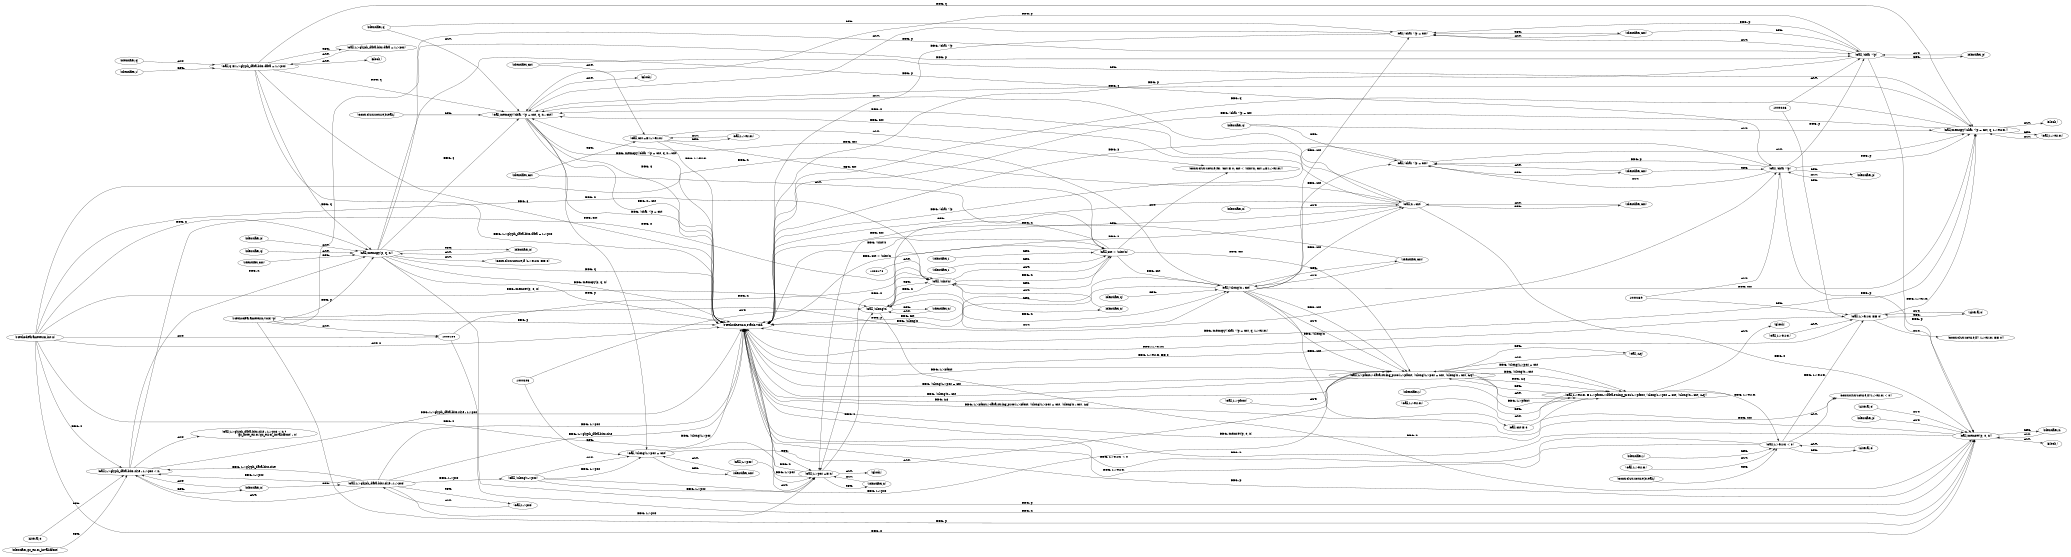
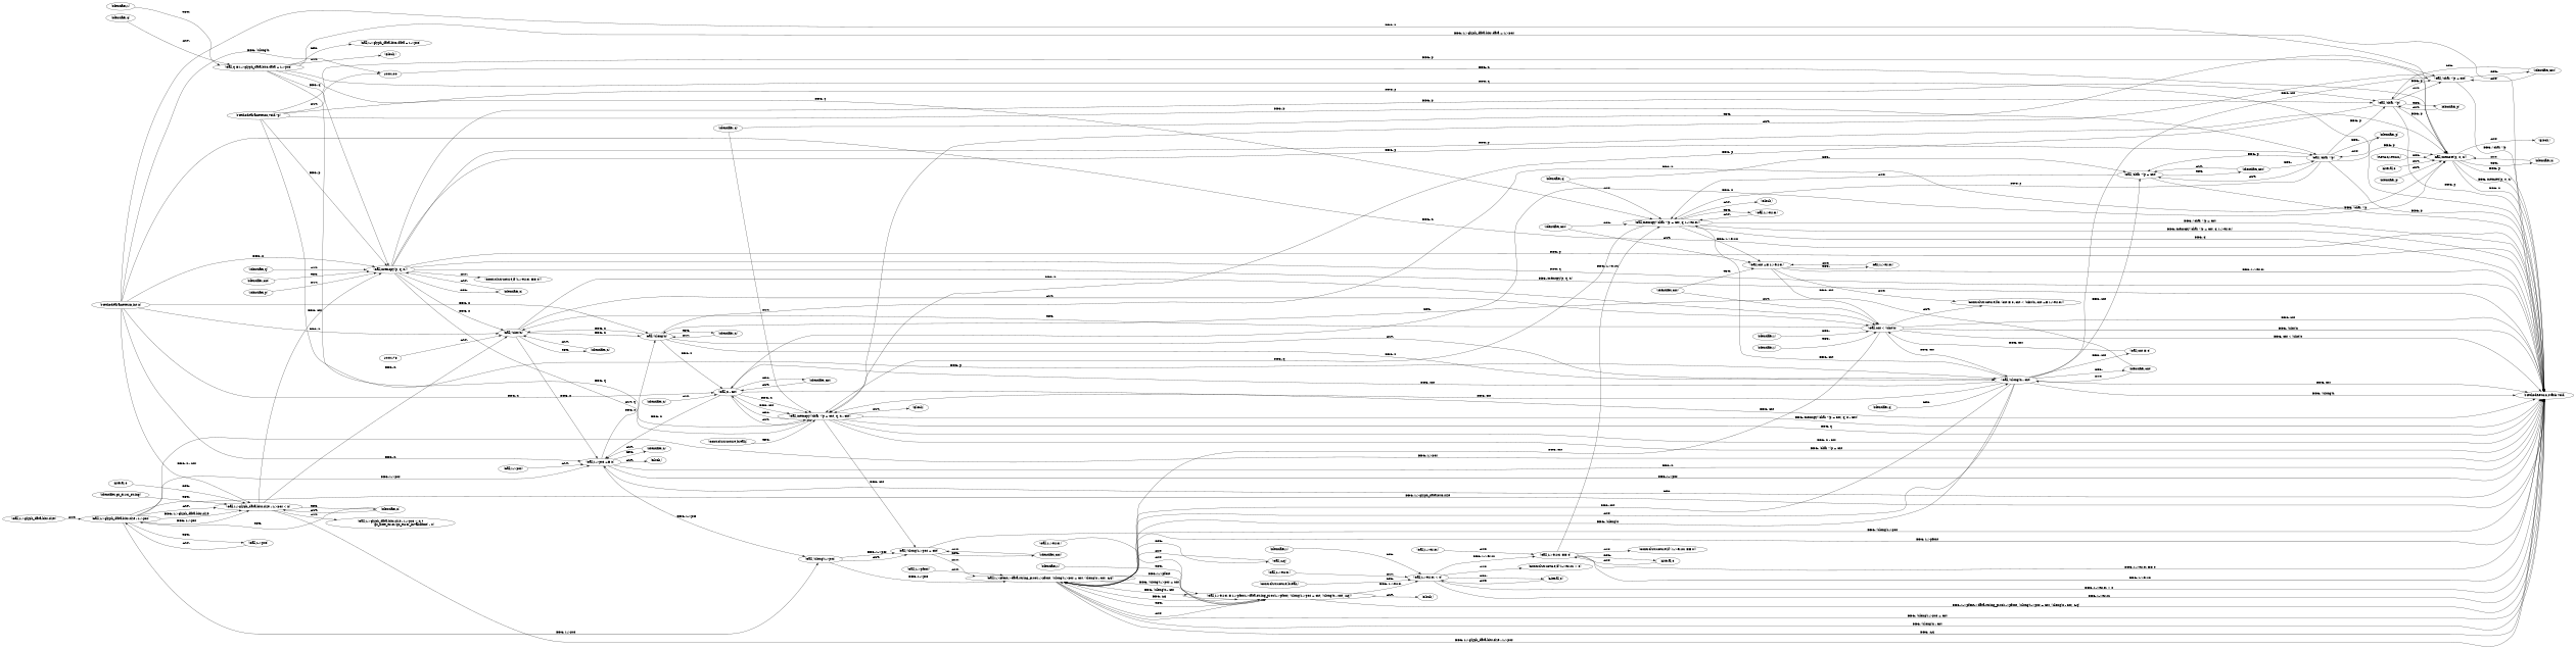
  digraph {
    rankdir=LR
    n1 [label="(Call,memcpy(p, q, n))"]
    n2 [label="(Call,(uint)n)"]
    n3 [label="(Call,memcpy((char *)p + cnt, q, n - cnt))"]
    n4 [label="(Call,memset(p, 0, n))"]
    n5 [label="(Call,(char *)p)"]
    n6 [label="(Call,(char *)p)"]
    n7 [label="(Identifier,n)"]
    n8 [label="(MethodReturn,static void)"]
    n9 [label="(ControlStructure,if (r->error == 0))"]
    n10 [label="(Call,r->pos += n)"]
    n11 [label="(Call,(ulong)n)"]
    n12 [label="(Call,cnt < (uint)n)"]
    n13 [label="(Identifier,n)"]
    n14 [label="(Call,memcpy((char *)p + cnt, q, r->error))"]
    n15 [label="(Call,cnt += r->error)"]
    n16 [label="(Block,)"]
    n17 [label="(Call,r->error)"]
    n18 [label="(Call,n - cnt)"]
    n19 [label="(Call,(ulong)r->pos + cnt)"]
    n20 [label="(Block,)"]
    n21 [label="(Identifier,n)"]
    n22 [label="(Block,)"]
    n23 [label="(Call,(char *)p + cnt)"]
    n24 [label="(Identifier,p)"]
    n25 [label="(Call,(char *)p + cnt)"]
    n26 [label="(Identifier,p)"]
    n27 [label="(MethodParameterIn,void *p)"]
    1000100
    n29 [label="(Call,q = r->glyph_data.bits.data + r->pos)"]
    n30 [label="(Call,r->glyph_data.bits.data + r->pos)"]
    n31 [label="(Block,)"]
    n32 [label="(Call,r->glyph_data.bits.size - r->pos < n)"]
    n33 [label="(Call,r->glyph_data.bits.size - r->pos < n ?\n                             gs_note_error(gs_error_invalidfont) : 0)"]
    n34 [label="(Identifier,n)"]
    n35 [label="(Call,r->glyph_data.bits.size - r->pos)"]
    n36 [label="(Call,(ulong)r->pos)"]
    n37 [label="(Call,r->pos)"]
    n38 [label="(Block,)"]
    n39 [label="(Identifier,n)"]
    n40 [label="(Call,r->pfont->data.string_proc(r->pfont, (ulong)r->pos + cnt, (ulong)n - cnt, &q))"]
    n41 [label="(MethodParameterIn,int n)"]
    n42 [label="(Identifier,cnt)"]
    n43 [label="(Call,(ulong)n - cnt)"]
    n44 [label="(Identifier,n)"]
    n45 [label="(ControlStructure,for (cnt = 0; cnt < (uint)n; cnt += r->error))"]
    n46 [label="(Call,r->error = r->pfont->data.string_proc(r->pfont, (ulong)r->pos + cnt, (ulong)n - cnt, &q))"]
    n47 [label="(Call,&q)"]
    n48 [label="(Identifier,cnt)"]
    n49 [label="(Identifier,cnt)"]
    n50 [label="(Call,cnt = 0)"]
    n51 [label="(Call,r->error < 0)"]
    n52 [label="(Block,)"]
    n53 [label="(Call,r->error == 0)"]
    n54 [label="(Literal,0)"]
    n55 [label="(ControlStructure,if (r->error < 0))"]
    n56 [label="(ControlStructure,if ( r->error == 0))"]
    n57 [label="(Literal,0)"]
    n58 [label="(Call,r->error)"]
    n59 [label="(Identifier,cnt)"]
    n60 [label="(Identifier,cnt)"]
    n61 [label="(Identifier,r)"]
    n62 [label="(Literal,0)"]
    n63 [label="(Call,r->pfont)"]
    n64 [label="(Call,r->error)"]
    n65 [label="(ControlStructure,break;)"]
    n66 [label="(Literal,0)"]
    n67 [label="(Identifier,q)"]
    n68 [label="(Call,r->error)"]
    n69 [label="(Identifier,q)"]
    n70 [label="(ControlStructure,break;)"]
    n71 [label="(Identifier,cnt)"]
    n72 [label="(Identifier,p)"]
    n73 [label="(Identifier,q)"]
    n74 [label="(Identifier,n)"]
    n75 [label="(Identifier,r)"]
    n76 [label="(Identifier,q)"]
    n77 [label="(Identifier,cnt)"]
-   n78 [label="(Identifier,gs_error_invalidfont)"]
+   n78 [label="(Identifier,gs_error_string)"]
    n79 [label="(Identifier,r)"]
    n80 [label="(Identifier,r)"]
    n81 [label="(Identifier,cnt)"]
    n82 [label="(Call,r->pos)"]
    n83 [label="(Identifier,q)"]
+   n84 [label="(Call,r->glyph_data.bits.size)"]
    n85 [label="(Identifier,r)"]
    n86 [label="(Call,r->error)"]
    n87 [label="(Identifier,p)"]
+   n88 [label="(Return,return;)"]
    1000178
-   1000226
-   1000239
-   1000203
-   1000100 -> n2 [label="DDG: n"]
-   n1 -> n3 [label="DDG: q"]
+   n1 -> n2 [label="DDG: n"]
+   n1 -> n3 [label="AST: q"]
    n1 -> n4 [label="DDG: p"]
    n1 -> n5 [label="DDG: p"]
    n1 -> n6 [label="DDG: p"]
    n1 -> n7 [label="CFG: "]
    n1 -> n8 [label="DDG: q"]
    n1 -> n8 [label="DDG: memcpy(p, q, n)"]
    n1 -> n8 [label="DDG: p"]
    n1 -> n9 [label="AST: "]
    n2 -> n10 [label="DDG: n"]
    n2 -> n11 [label="DDG: n"]
    n2 -> n12 [label="AST: "]
    n2 -> n12 [label="DDG: n"]
    n2 -> n13 [label="CFG: "]
    n3 -> n8 [label="DDG: memcpy((char *)p + cnt, q, n - cnt)"]
    n3 -> n8 [label="DDG: q"]
    n3 -> n8 [label="DDG: n - cnt"]
    n3 -> n8 [label="DDG: (char *)p + cnt"]
+   n3 -> n18 [label="CFG: "]
    n3 -> n19 [label="DDG: cnt"]
    n3 -> n20 [label="AST: "]
    n4 -> n8 [label="DDG: memset(p, 0, n)"]
    n4 -> n8 [label="DDG: n"]
    n4 -> n8 [label="DDG: p"]
    n4 -> n21 [label="CFG: "]
    n4 -> n22 [label="AST: "]
    n5 -> n3 [label="DDG: p"]
    n5 -> n4 [label="DDG: p"]
    n5 -> n8 [label="DDG: p"]
    n5 -> n23 [label="AST: "]
    n5 -> n23 [label="DDG: p"]
    n5 -> n24 [label="CFG: "]
    n6 -> n4 [label="DDG: p"]
    n6 -> n5 [label="DDG: p"]
    n6 -> n8 [label="DDG: p"]
    n6 -> n14 [label="DDG: p"]
    n6 -> n25 [label="AST: "]
    n6 -> n25 [label="DDG: p"]
    n6 -> n26 [label="CFG: "]
    n7 -> n1 [label="AST: "]
    n8 -> n10 [label="CFG: "]
    n10 -> n8 [label="DDG: n"]
    n10 -> n8 [label="DDG: r->pos"]
    n10 -> n11 [label="DDG: n"]
    n10 -> n38 [label="AST: "]
    n10 -> n39 [label="CFG: "]
-   n11 -> n2 [label="CFG: "]
+   n11 -> n2 [label="DDG: n"]
    n11 -> n4 [label="DDG: n"]
    n11 -> n18 [label="DDG: n"]
    n11 -> n43 [label="AST: "]
    n11 -> n43 [label="DDG: n"]
    n11 -> n44 [label="CFG: "]
    n12 -> n2 [label="CFG: "]
    n12 -> n8 [label="DDG: cnt"]
    n12 -> n8 [label="DDG: (uint)n"]
    n12 -> n8 [label="DDG: cnt < (uint)n"]
    n12 -> n40 [label="DDG: cnt"]
    n12 -> n43 [label="DDG: cnt"]
    n12 -> n45 [label="AST: "]
    n13 -> n2 [label="AST: "]
    n14 -> n3 [label="DDG: q"]
    n14 -> n8 [label="DDG: (char *)p + cnt"]
    n14 -> n8 [label="DDG: memcpy((char *)p + cnt, q, r->error)"]
    n14 -> n8 [label="DDG: q"]
+   n14 -> n15 [label="DDG: r->error"]
    n14 -> n16 [label="AST: "]
    n14 -> n17 [label="CFG: "]
    n15 -> n8 [label="DDG: r->error"]
-   n15 -> n12 [label="CFG: cnt"]
+   n15 -> n12 [label="DDG: cnt"]
    n15 -> n45 [label="AST: "]
    n15 -> n58 [label="CFG: "]
    n17 -> n14 [label="AST: "]
    n18 -> n3 [label="AST: "]
    n18 -> n3 [label="DDG: n"]
    n18 -> n3 [label="DDG: cnt"]
    n18 -> n4 [label="DDG: n"]
-   n18 -> n8 [label="CFG: "]
+   n18 -> n8 [label="DDG: cnt"]
    n18 -> n10 [label="DDG: n"]
    n18 -> n42 [label="CFG: "]
    n19 -> n8 [label="DDG: (ulong)r->pos"]
    n19 -> n40 [label="AST: "]
    n19 -> n48 [label="CFG: "]
    n21 -> n4 [label="AST: "]
    n23 -> n3 [label="AST: "]
    n23 -> n8 [label="DDG: (char *)p"]
    n23 -> n59 [label="CFG: "]
    n24 -> n5 [label="AST: "]
    n25 -> n8 [label="DDG: (char *)p"]
    n25 -> n14 [label="AST: "]
    n25 -> n60 [label="CFG: "]
    n26 -> n6 [label="AST: "]
    n27 -> n1 [label="DDG: p"]
    n27 -> n4 [label="DDG: p"]
    n27 -> n5 [label="DDG: p"]
    n27 -> n6 [label="DDG: p"]
-   n27 -> n8 [label="DDG: p"]
+   n27 -> n43 [label="DDG: p"]
    n27 -> 1000100 [label="AST: "]
    1000100 -> n4 [label="DDG: n"]
    n29 -> n1 [label="DDG: q"]
    n29 -> n3 [label="DDG: q"]
    n29 -> n8 [label="DDG: r->glyph_data.bits.data + r->pos"]
    n29 -> n8 [label="DDG: q"]
    n29 -> n14 [label="DDG: q"]
    n29 -> n30 [label="CFG: "]
    n29 -> n31 [label="AST: "]
-   n30 -> n29 [label="AST: "]
-   n32 -> n1 [label="DDG: n"]
+   n32 -> n1 [label="DDG: cnt"]
    n32 -> n2 [label="DDG: n"]
    n32 -> n8 [label="DDG: r->glyph_data.bits.size - r->pos"]
    n32 -> n33 [label="AST: "]
    n32 -> n34 [label="CFG: "]
    n34 -> n32 [label="AST: "]
    n34 -> n35 [label="CFG: "]
    n35 -> n8 [label="DDG: r->pos"]
    n35 -> n8 [label="DDG: r->glyph_data.bits.size"]
    n35 -> n10 [label="DDG: r->pos"]
    n35 -> n32 [label="AST: "]
    n35 -> n32 [label="DDG: r->glyph_data.bits.size"]
    n35 -> n32 [label="DDG: r->pos"]
    n35 -> n36 [label="DDG: r->pos"]
    n35 -> n37 [label="CFG: "]
-   n36 -> n10 [label="DDG: r->pos"]
+   n10 -> n36 [label="DDG: r->pos"]
    n36 -> n19 [label="AST: "]
    n36 -> n19 [label="DDG: r->pos"]
    n36 -> n40 [label="DDG: r->pos"]
    n37 -> n35 [label="AST: "]
    n39 -> n10 [label="AST: "]
    n40 -> n8 [label="DDG: (ulong)r->pos + cnt"]
    n40 -> n8 [label="DDG: (ulong)n - cnt"]
    n40 -> n8 [label="DDG: &q"]
    n40 -> n8 [label="DDG: r->pfont"]
    n40 -> n46 [label="AST: "]
    n40 -> n46 [label="DDG: r->pfont"]
    n40 -> n46 [label="DDG: (ulong)r->pos + cnt"]
    n40 -> n46 [label="DDG: (ulong)n - cnt"]
    n40 -> n46 [label="DDG: &q"]
    n40 -> n47 [label="CFG: "]
    n41 -> n1 [label="DDG: n"]
    n41 -> n2 [label="DDG: n"]
    n41 -> n4 [label="DDG: n"]
-   n41 -> n8 [label="AST: n"]
+   n41 -> n8 [label="DDG: n"]
    n41 -> n10 [label="DDG: n"]
-   n41 -> n11 [label="DDG: memset(p, 0, n)"]
+   n41 -> n11 [label="DDG: n"]
    n41 -> n18 [label="DDG: n"]
-   n41 -> 1000100 [label="AST: "]
-   n41 -> n32 [label="DDG: n"]
+   n41 -> 1000100 [label="DDG: (ulong)n"]
+   n41 -> n32 [label="DDG: n - cnt"]
    n42 -> n18 [label="AST: "]
    n43 -> n3 [label="DDG: cnt"]
    n43 -> n8 [label="DDG: cnt"]
    n43 -> n8 [label="DDG: (ulong)n"]
    n43 -> n14 [label="DDG: cnt"]
    n43 -> n18 [label="DDG: cnt"]
    n43 -> n23 [label="DDG: cnt"]
    n43 -> n25 [label="DDG: cnt"]
    n43 -> n40 [label="AST: "]
    n43 -> n40 [label="DDG: (ulong)n"]
    n43 -> n40 [label="DDG: cnt"]
    n43 -> n49 [label="CFG: "]
    n43 -> n50 [label="DDG: cnt"]
    n44 -> n11 [label="AST: "]
    n46 -> n8 [label="DDG: r->pfont->data.string_proc(r->pfont, (ulong)r->pos + cnt, (ulong)n - cnt, &q)"]
    n46 -> n40 [label="CFG: "]
    n46 -> n51 [label="DDG: r->error"]
    n46 -> n52 [label="AST: "]
    n47 -> n40 [label="AST: "]
    n48 -> n19 [label="AST: "]
    n49 -> n11 [label="CFG: "]
    n49 -> n43 [label="AST: "]
-   n50 -> n55 [label="DDG: cnt"]
+   n50 -> n12 [label="DDG: cnt"]
    n51 -> n8 [label="DDG: r->error < 0"]
    n51 -> n8 [label="DDG: r->error"]
    n51 -> n53 [label="DDG: r->error"]
    n51 -> n54 [label="CFG: "]
    n51 -> n55 [label="AST: "]
    n53 -> n8 [label="DDG: r->error == 0"]
    n53 -> n8 [label="DDG: r->error"]
    n53 -> n14 [label="DDG: r->error"]
    n53 -> n56 [label="AST: "]
    n53 -> n57 [label="CFG: "]
    n54 -> n51 [label="AST: "]
    n57 -> n53 [label="AST: "]
    n58 -> n15 [label="AST: "]
    n59 -> n5 [label="CFG: "]
    n59 -> n23 [label="AST: "]
    n60 -> n6 [label="CFG: "]
    n60 -> n25 [label="AST: "]
    n61 -> n29 [label="CFG: "]
    n62 -> n32 [label="CFG: "]
    n63 -> n40 [label="AST: "]
    n64 -> n51 [label="AST: "]
    n65 -> n3 [label="CFG: "]
    n66 -> n4 [label="AST: "]
    n67 -> n14 [label="AST: "]
    n67 -> n25 [label="CFG: "]
    n68 -> n46 [label="AST: "]
    n69 -> n29 [label="AST: "]
    n70 -> n51 [label="CFG: "]
    n71 -> n14 [label="CFG: "]
    n71 -> n15 [label="AST: "]
    n72 -> n1 [label="AST: "]
    n73 -> n1 [label="AST: "]
    n74 -> n18 [label="AST: "]
    n75 -> n12 [label="CFG: "]
    n76 -> n3 [label="AST: "]
    n76 -> n23 [label="CFG: "]
    n77 -> n1 [label="CFG: "]
    n78 -> n32 [label="CFG: "]
    n79 -> n51 [label="CFG: "]
    n80 -> n46 [label="CFG: "]
    n81 -> n12 [label="AST: "]
    n81 -> n15 [label="CFG: "]
    n82 -> n10 [label="AST: "]
    n83 -> n43 [label="CFG: "]
+   n84 -> n35 [label="AST: "]
    n85 -> n12 [label="CFG: "]
    n86 -> n53 [label="AST: "]
    n87 -> n4 [label="AST: "]
+   n88 -> n4 [label="CFG: "]
    1000178 -> n2 [label="AST: "]
-   1000226 -> n5 [label="AST: "]
-   1000226 -> n53 [label="CFG: "]
-   1000239 -> n6 [label="AST: "]
-   1000239 -> n53 [label="CFG: "]
-   1000203 -> n11 [label="AST: "]
-   1000203 -> n19 [label="CFG: "]
  }
